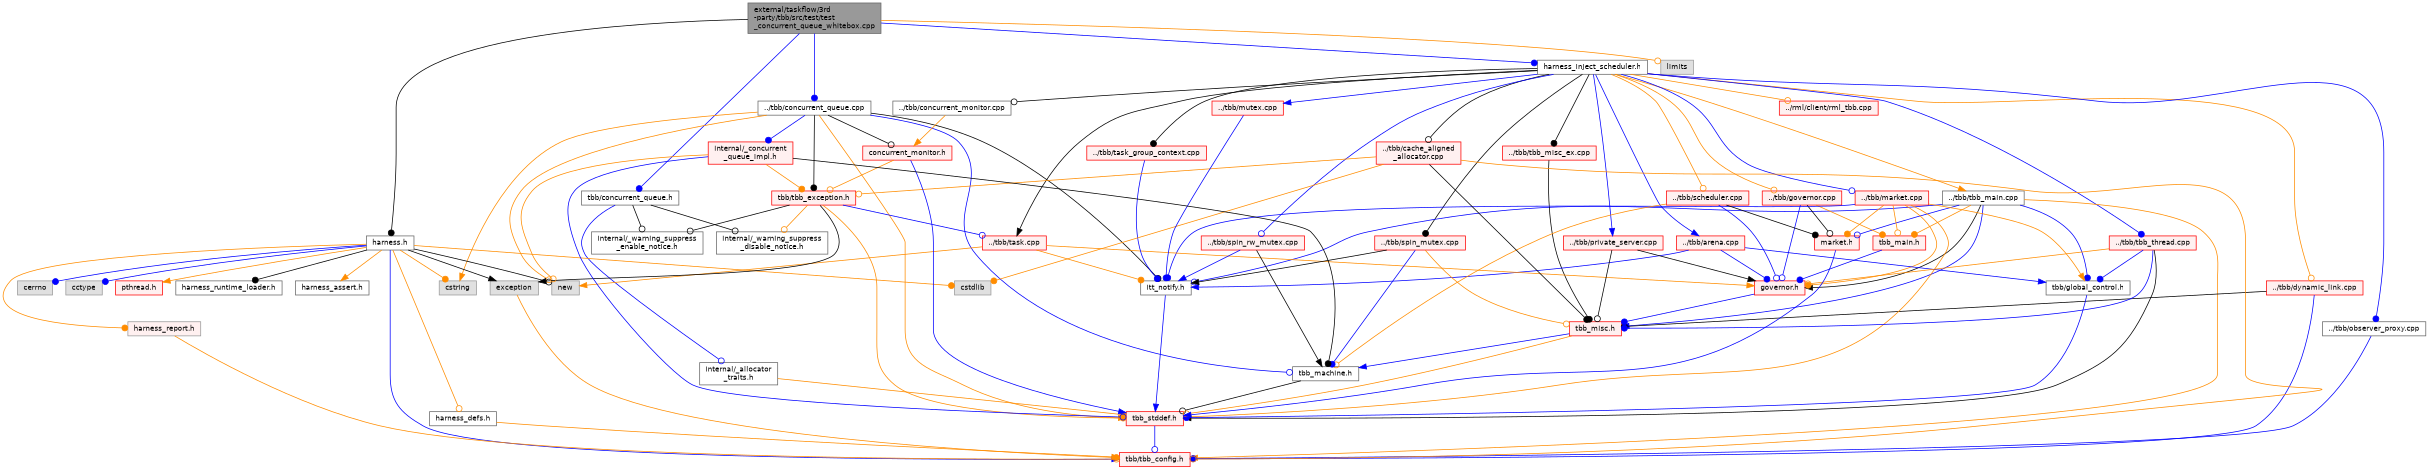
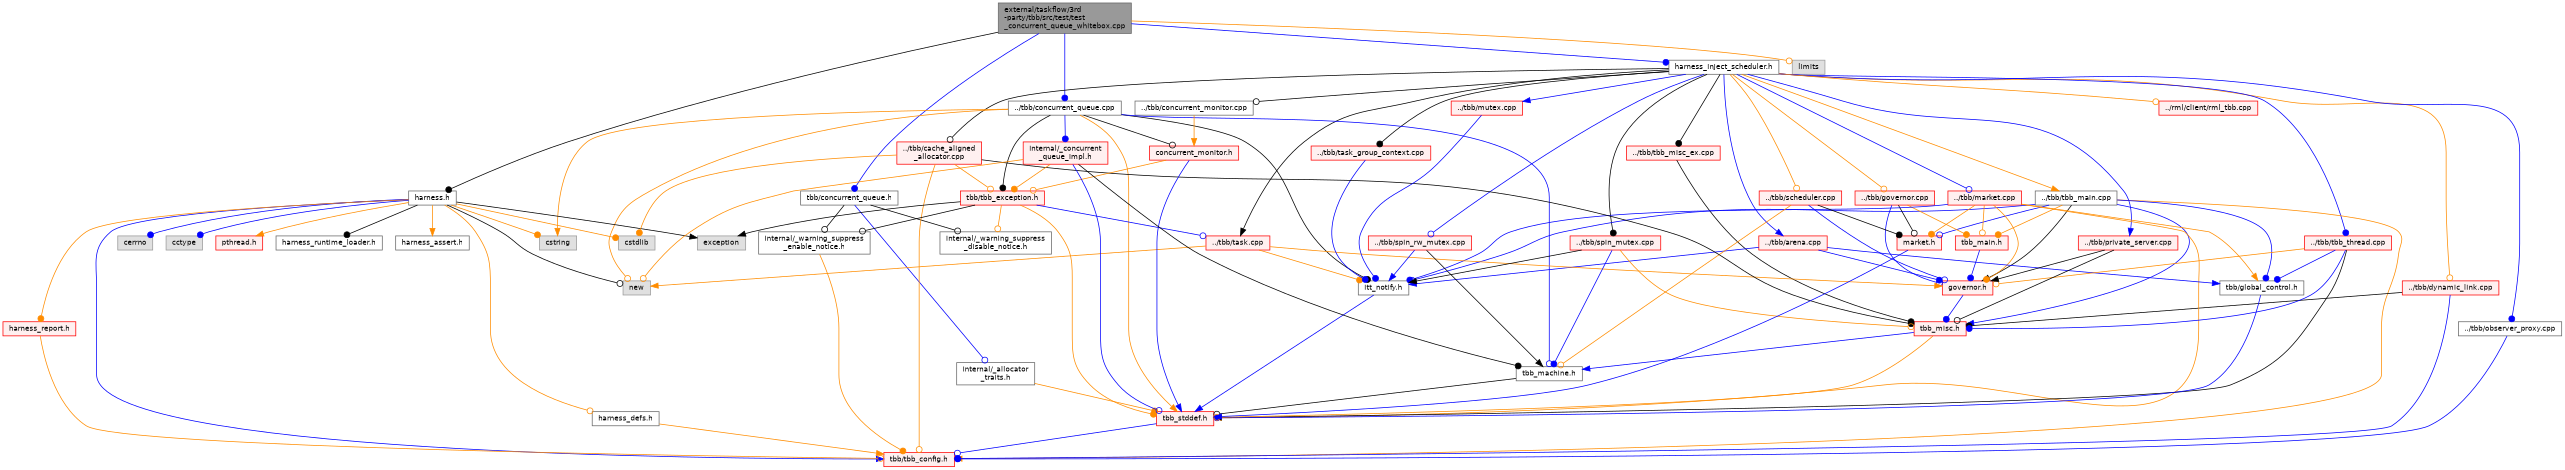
  digraph {
    node [color=red fillcolor="#FFF0F0" fontname=Helvetica fontsize=10 shape=box style=filled]
    edge [arrowhead=dot color=blue fontname=Helvetica fontsize=10 labelfontname=Helvetica labelfontsize=10 style=solid]
    n1 [color=gray40 fillcolor=grey60 fontcolor=black height=0.2 label="external/taskflow/3rd\l-party/tbb/src/test/test\l_concurrent_queue_whitebox.cpp" width=0.4]
    n2 [color=grey40 fillcolor=white height=0.2 label="harness_inject_scheduler.h" width=0.4]
    n3 [color=grey40 fillcolor=white height=0.2 label="tbb/concurrent_queue.h" width=0.4]
    n4 [color=grey40 fillcolor=white height=0.2 label="../tbb/concurrent_queue.cpp" width=0.4]
    n5 [color=grey40 fillcolor=white height=0.2 label="harness.h" width=0.4]
    n6 [color=grey60 fillcolor="#E0E0E0" height=0.2 label=limits width=0.4]
    n7 [color=grey40 fillcolor=white height=0.2 label="../tbb/tbb_main.cpp" width=0.4]
    n8 [height=0.2 label="../tbb/dynamic_link.cpp" width=0.4]
    n9 [height=0.2 label="../tbb/tbb_misc_ex.cpp" width=0.4]
    n10 [height=0.2 label="../tbb/governor.cpp" width=0.4]
    n11 [height=0.2 label="../tbb/market.cpp" width=0.4]
    n12 [height=0.2 label="../tbb/arena.cpp" width=0.4]
    n13 [height=0.2 label="../tbb/scheduler.cpp" width=0.4]
    n14 [color=grey40 fillcolor=white height=0.2 label="../tbb/observer_proxy.cpp" width=0.4]
    n15 [height=0.2 label="../tbb/task.cpp" width=0.4]
    n16 [height=0.2 label="../tbb/task_group_context.cpp" width=0.4]
    n17 [height=0.2 label="../tbb/cache_aligned\l_allocator.cpp" width=0.4]
    n18 [height=0.2 label="../tbb/tbb_thread.cpp" width=0.4]
    n19 [height=0.2 label="../tbb/mutex.cpp" width=0.4]
    n20 [height=0.2 label="../tbb/spin_rw_mutex.cpp" width=0.4]
    n21 [height=0.2 label="../tbb/spin_mutex.cpp" width=0.4]
    n22 [height=0.2 label="../tbb/private_server.cpp" width=0.4]
    n23 [color=grey40 fillcolor=white height=0.2 label="../tbb/concurrent_monitor.cpp" width=0.4]
    n24 [height=0.2 label="../rml/client/rml_tbb.cpp" width=0.4]
    n25 [color=grey40 fillcolor=white height=0.2 label="internal/_warning_suppress\l_enable_notice.h" width=0.4]
    n26 [color=grey40 fillcolor=white height=0.2 label="internal/_warning_suppress\l_disable_notice.h" width=0.4]
    n27 [color=grey40 fillcolor=white height=0.2 label="internal/_allocator\l_traits.h" width=0.4]
    n28 [color=grey40 fillcolor=white height=0.2 label="itt_notify.h" width=0.4]
    n29 [height=0.2 label="tbb_stddef.h" width=0.4]
    n30 [color=grey40 fillcolor=white height=0.2 label="tbb_machine.h" width=0.4]
    n31 [color=grey60 fillcolor="#E0E0E0" height=0.2 label=new width=0.4]
    n32 [height=0.2 label="tbb/tbb_exception.h" width=0.4]
    n33 [height=0.2 label="concurrent_monitor.h" width=0.4]
    n34 [height=0.2 label="internal/_concurrent\l_queue_impl.h" width=0.4]
    n35 [color=grey60 fillcolor="#E0E0E0" height=0.2 label=cstring width=0.4]
    n36 [height=0.2 label="tbb/tbb_config.h" width=0.4]
    n37 [color=grey60 fillcolor="#E0E0E0" height=0.2 label=cstdlib width=0.4]
    n38 [color=grey60 fillcolor="#E0E0E0" height=0.2 label=exception width=0.4]
    n39 [color=grey40 fillcolor=white height=0.2 label="harness_defs.h" width=0.4]
    n40 [color=grey60 fillcolor="#E0E0E0" height=0.2 label=cerrno width=0.4]
    n41 [color=grey60 fillcolor="#E0E0E0" height=0.2 label=cctype width=0.4]
    n42 [height=0.2 label="pthread.h" width=0.4]
    n43 [color=grey40 fillcolor=white height=0.2 label="harness_runtime_loader.h" width=0.4]
-   n44 [color=grey60 height=0.2 label="harness_report.h" width=0.4]
+   n44 [height=0.2 label="harness_report.h" width=0.4]
    n45 [color=grey40 fillcolor=white height=0.2 label="harness_assert.h" width=0.4]
    n46 [color=grey40 fillcolor=white height=0.2 label="tbb/global_control.h" width=0.4]
    n47 [height=0.2 label="tbb_main.h" width=0.4]
    n48 [height=0.2 label="governor.h" width=0.4]
    n49 [height=0.2 label="tbb_misc.h" width=0.4]
    n50 [height=0.2 label="market.h" width=0.4]
    n1 -> n2
    n1 -> n3
    n1 -> n4
    n1 -> n5 [color=black]
    n1 -> n6 [arrowhead=odot color=darkorange]
    n2 -> n7 [arrowhead=normal color=darkorange]
    n2 -> n8 [arrowhead=odot color=darkorange]
    n2 -> n9 [color=black]
    n2 -> n10 [arrowhead=odot color=darkorange]
    n2 -> n11 [arrowhead=odot]
    n2 -> n12 [arrowhead=normal]
    n2 -> n13 [arrowhead=odot color=darkorange]
    n2 -> n14
    n2 -> n15 [arrowhead=normal color=black]
    n2 -> n16 [color=black]
    n2 -> n17 [arrowhead=odot color=black]
    n2 -> n18
    n2 -> n19 [arrowhead=normal]
    n2 -> n20 [arrowhead=odot]
    n2 -> n21 [color=black]
    n2 -> n22 [arrowhead=normal]
    n2 -> n23 [arrowhead=odot color=black]
    n2 -> n24 [arrowhead=odot color=darkorange]
    n3 -> n25 [arrowhead=odot color=black]
    n3 -> n26 [arrowhead=odot color=black]
    n3 -> n27 [arrowhead=odot]
    n4 -> n28 [color=black]
    n4 -> n29 [arrowhead=normal color=darkorange]
    n4 -> n30 [arrowhead=odot]
    n4 -> n31 [arrowhead=odot color=darkorange]
    n4 -> n32 [color=black]
    n4 -> n33 [arrowhead=odot color=black]
    n4 -> n34
    n4 -> n35 [arrowhead=normal color=darkorange]
    n5 -> n31 [arrowhead=odot color=black]
    n5 -> n35 [color=darkorange]
    n5 -> n36 [arrowhead=normal]
    n5 -> n37 [color=darkorange]
    n5 -> n38 [arrowhead=normal color=black]
    n5 -> n39 [arrowhead=odot color=darkorange]
    n5 -> n40
    n5 -> n41
    n5 -> n42 [arrowhead=normal color=darkorange]
    n5 -> n43 [color=black]
    n5 -> n44 [color=darkorange]
    n5 -> n45 [arrowhead=normal color=darkorange]
    n7 -> n28 [arrowhead=odot]
    n7 -> n36 [arrowhead=normal color=darkorange]
    n7 -> n46
    n7 -> n47 [color=darkorange]
    n7 -> n48 [arrowhead=normal color=black]
    n7 -> n49 [arrowhead=normal]
    n7 -> n50 [arrowhead=odot]
    n8 -> n36
    n8 -> n49 [color=black]
    n9 -> n49 [color=black]
    n10 -> n47 [color=darkorange]
    n10 -> n48 [arrowhead=odot]
    n10 -> n50 [arrowhead=odot color=black]
    n11 -> n28
    n11 -> n29 [arrowhead=normal color=darkorange]
    n11 -> n46 [arrowhead=normal color=darkorange]
    n11 -> n47 [arrowhead=odot color=darkorange]
    n11 -> n48 [color=darkorange]
    n11 -> n50 [color=darkorange]
    n12 -> n28 [arrowhead=normal]
    n12 -> n46 [arrowhead=normal]
    n12 -> n48
    n13 -> n30 [arrowhead=odot color=darkorange]
    n13 -> n48 [arrowhead=odot]
    n13 -> n50 [color=black]
    n14 -> n36
    n15 -> n28 [color=darkorange]
    n15 -> n31 [arrowhead=normal color=darkorange]
    n15 -> n48 [arrowhead=normal color=darkorange]
    n16 -> n28
    n17 -> n32 [arrowhead=odot color=darkorange]
    n17 -> n36 [arrowhead=odot color=darkorange]
    n17 -> n37 [color=darkorange]
    n17 -> n49 [color=black]
    n18 -> n29 [arrowhead=normal color=black]
    n18 -> n46
    n18 -> n48 [arrowhead=odot color=darkorange]
    n18 -> n49
    n19 -> n28
    n20 -> n28 [arrowhead=normal]
    n20 -> n30 [arrowhead=normal color=black]
    n21 -> n28 [arrowhead=normal color=black]
    n21 -> n30
    n21 -> n49 [arrowhead=odot color=darkorange]
    n22 -> n48 [arrowhead=normal color=black]
    n22 -> n49 [arrowhead=odot color=black]
    n23 -> n33 [arrowhead=normal color=darkorange]
-   n38 -> n36 [color=darkorange]
+   n25 -> n36 [color=darkorange]
    n27 -> n29 [color=darkorange]
    n28 -> n29 [arrowhead=normal]
    n29 -> n36 [arrowhead=odot]
    n30 -> n29 [arrowhead=odot color=black]
    n32 -> n15 [arrowhead=odot]
    n32 -> n25 [arrowhead=odot color=black]
    n32 -> n26 [arrowhead=odot color=darkorange]
    n32 -> n29 [color=darkorange]
    n32 -> n38 [arrowhead=normal color=black]
    n33 -> n29 [arrowhead=normal]
    n33 -> n32 [arrowhead=odot color=darkorange]
    n34 -> n29 [arrowhead=odot]
    n34 -> n30 [color=black]
    n34 -> n31 [arrowhead=odot color=darkorange]
    n34 -> n32 [color=darkorange]
    n39 -> n36 [arrowhead=normal color=darkorange]
    n44 -> n36 [arrowhead=odot color=darkorange]
    n46 -> n29
    n47 -> n48
    n48 -> n49
    n49 -> n29 [arrowhead=odot color=darkorange]
    n49 -> n30 [arrowhead=normal]
    n50 -> n29 [arrowhead=normal]
  }
